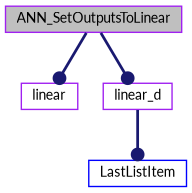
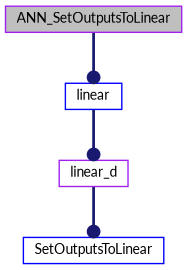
  digraph {
    fontname=Lato
    rankdir=TB
    node [color=purple fillcolor=white fontname=Lato fontsize=10 shape=record style=filled]
    edge [arrowhead=dot color=midnightblue fontname=Lato fontsize=10 labelfontname=Helvetica labelfontsize=10 style=bold]
    n1 [fillcolor=grey75 fontcolor=black height=0.2 label=ANN_SetOutputsToLinear width=0.4]
-   n2 [height=0.2 label=linear width=0.4]
+   n2 [color=blue height=0.2 label=linear width=0.4]
    n3 [height=0.2 label=linear_d width=0.4]
-   n4 [color=blue height=0.2 label=LastListItem width=0.4]
+   n4 [color=blue height=0.2 label=SetOutputsToLinear width=0.4]
    n1 -> n2
-   n1 -> n3
+   n2 -> n3
    n3 -> n4
  }
